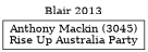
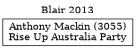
  digraph {
    label="Blair 2013"
    labelloc=t
    mclimit=10
    rankdir=LR
-   n1 [label="Anthony Mackin (3045)\nRise Up Australia Party" shape=box]
+   n1 [label="Anthony Mackin (3055)\nRise Up Australia Party" shape=box]
  }
